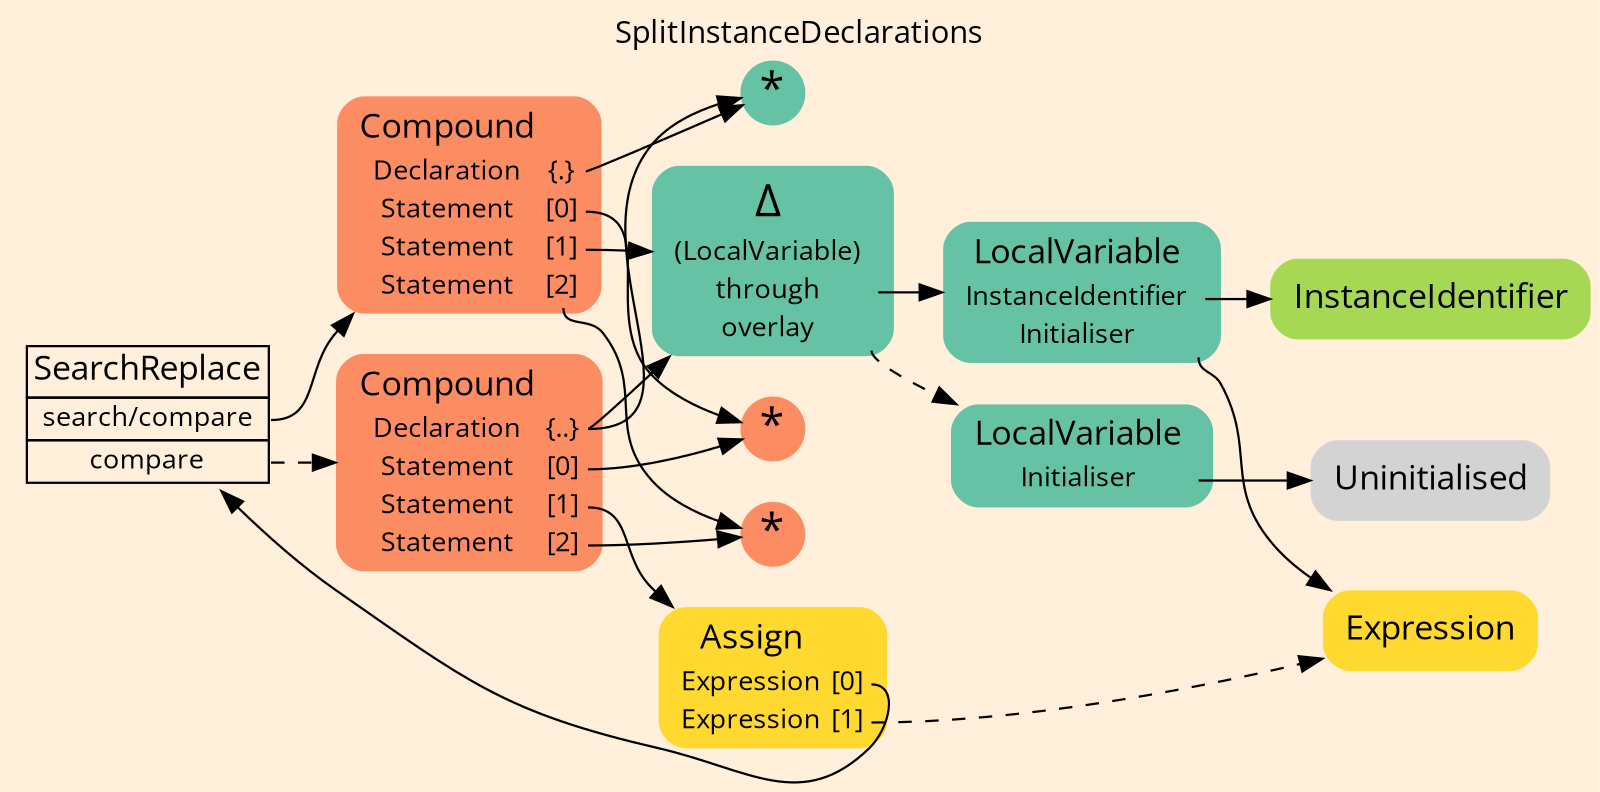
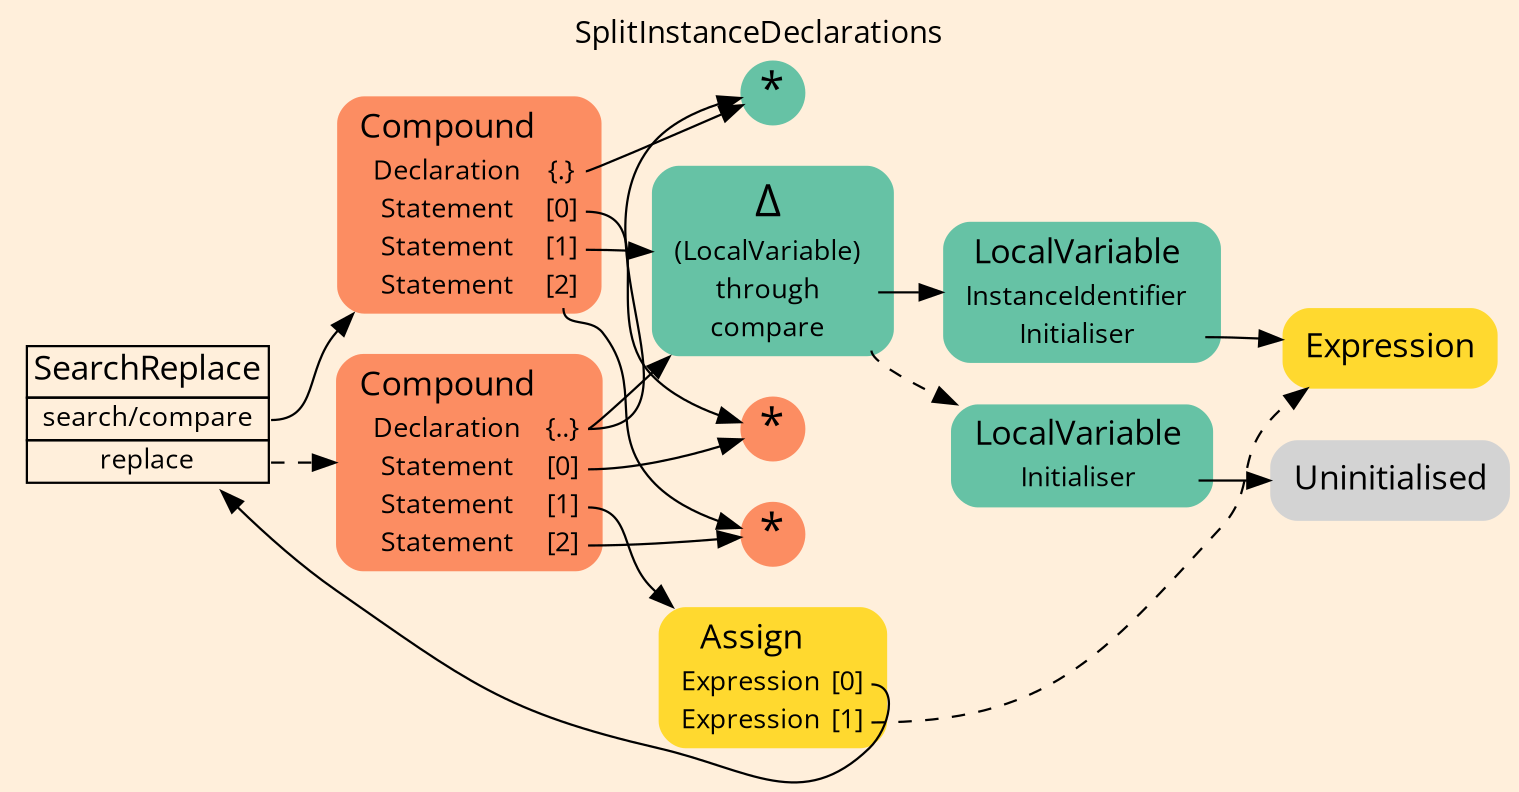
  digraph {
    bgcolor=antiquewhite1
    color=black
    fontcolor=black
    fontname="Open Sans"
    label=SplitInstanceDeclarations
    labelloc=t
    rankdir=LR
    ranksep=0.3
    node [fillcolor="/set28/2" fontcolor=black fontname="Open Sans" fontsize=12 shape=plaintext style="rounded,filled"]
    edge [color=black fontcolor=black fontname="Open Sans" tailport=port0]
-   n1 [color=black fillcolor=antiquewhite1 label=<<TABLE BORDER="0" CELLBORDER="1" CELLSPACING="0">      <TR><TD><FONT POINT-SIZE="15" COLOR="black">SearchReplace</FONT></TD></TR>      <TR><TD PORT="port0"><FONT POINT-SIZE="12" COLOR="black">search/compare</FONT></TD></TR>      <TR><TD PORT="port1"><FONT POINT-SIZE="12" COLOR="black">compare</FONT></TD></TR>     </TABLE>> style=filled]
+   n1 [color=black fillcolor=antiquewhite1 label=<<TABLE BORDER="0" CELLBORDER="1" CELLSPACING="0">      <TR><TD><FONT POINT-SIZE="15" COLOR="black">SearchReplace</FONT></TD></TR>      <TR><TD PORT="port0"><FONT POINT-SIZE="12" COLOR="black">search/compare</FONT></TD></TR>      <TR><TD PORT="port1"><FONT POINT-SIZE="12" COLOR="black">replace</FONT></TD></TR>     </TABLE>> style=filled]
    n2 [label=<<TABLE BORDER="0" CELLBORDER="0" CELLSPACING="0">      <TR><TD><FONT POINT-SIZE="15" COLOR="black">Compound</FONT></TD></TR>      <TR><TD><FONT POINT-SIZE="12" COLOR="black">Declaration</FONT></TD><TD PORT="port0"><FONT POINT-SIZE="12" COLOR="black">{.}</FONT></TD></TR>      <TR><TD><FONT POINT-SIZE="12" COLOR="black">Statement</FONT></TD><TD PORT="port1"><FONT POINT-SIZE="12" COLOR="black">[0]</FONT></TD></TR>      <TR><TD><FONT POINT-SIZE="12" COLOR="black">Statement</FONT></TD><TD PORT="port2"><FONT POINT-SIZE="12" COLOR="black">[1]</FONT></TD></TR>      <TR><TD><FONT POINT-SIZE="12" COLOR="black">Statement</FONT></TD><TD PORT="port3"><FONT POINT-SIZE="12" COLOR="black">[2]</FONT></TD></TR>     </TABLE>>]
    n3 [label=<<TABLE BORDER="0" CELLBORDER="0" CELLSPACING="0">      <TR><TD><FONT POINT-SIZE="15" COLOR="black">Compound</FONT></TD></TR>      <TR><TD><FONT POINT-SIZE="12" COLOR="black">Declaration</FONT></TD><TD PORT="port0"><FONT POINT-SIZE="12" COLOR="black">{..}</FONT></TD></TR>      <TR><TD><FONT POINT-SIZE="12" COLOR="black">Statement</FONT></TD><TD PORT="port1"><FONT POINT-SIZE="12" COLOR="black">[0]</FONT></TD></TR>      <TR><TD><FONT POINT-SIZE="12" COLOR="black">Statement</FONT></TD><TD PORT="port2"><FONT POINT-SIZE="12" COLOR="black">[1]</FONT></TD></TR>      <TR><TD><FONT POINT-SIZE="12" COLOR="black">Statement</FONT></TD><TD PORT="port3"><FONT POINT-SIZE="12" COLOR="black">[2]</FONT></TD></TR>     </TABLE>>]
    n4 [fillcolor="/set28/1" fixedsize=true height=0.4 label=<<FONT POINT-SIZE="20" COLOR="black">*</FONT>> penwidth=0.0 shape=circle style=filled width=0.4]
    n5 [fixedsize=true height=0.4 label=<<FONT POINT-SIZE="20" COLOR="black">*</FONT>> penwidth=0.0 shape=circle style=filled width=0.4]
-   n6 [fillcolor="/set28/1" label=<<TABLE BORDER="0" CELLBORDER="0" CELLSPACING="0">      <TR><TD><FONT POINT-SIZE="20" COLOR="black">Δ</FONT></TD></TR>      <TR><TD><FONT POINT-SIZE="12" COLOR="black">(LocalVariable)</FONT></TD><TD PORT="port0"></TD></TR>      <TR><TD><FONT POINT-SIZE="12" COLOR="black">through</FONT></TD><TD PORT="port1"></TD></TR>      <TR><TD><FONT POINT-SIZE="12" COLOR="black">overlay</FONT></TD><TD PORT="port2"></TD></TR>     </TABLE>>]
+   n6 [fillcolor="/set28/1" label=<<TABLE BORDER="0" CELLBORDER="0" CELLSPACING="0">      <TR><TD><FONT POINT-SIZE="20" COLOR="black">Δ</FONT></TD></TR>      <TR><TD><FONT POINT-SIZE="12" COLOR="black">(LocalVariable)</FONT></TD><TD PORT="port0"></TD></TR>      <TR><TD><FONT POINT-SIZE="12" COLOR="black">through</FONT></TD><TD PORT="port1"></TD></TR>      <TR><TD><FONT POINT-SIZE="12" COLOR="black">compare</FONT></TD><TD PORT="port2"></TD></TR>     </TABLE>>]
    n7 [fixedsize=true height=0.4 label=<<FONT POINT-SIZE="20" COLOR="black">*</FONT>> penwidth=0.0 shape=circle style=filled width=0.4]
    n8 [fillcolor="/set28/6" label=<<TABLE BORDER="0" CELLBORDER="0" CELLSPACING="0">      <TR><TD><FONT POINT-SIZE="15" COLOR="black">Assign</FONT></TD></TR>      <TR><TD><FONT POINT-SIZE="12" COLOR="black">Expression</FONT></TD><TD PORT="port0"><FONT POINT-SIZE="12" COLOR="black">[0]</FONT></TD></TR>      <TR><TD><FONT POINT-SIZE="12" COLOR="black">Expression</FONT></TD><TD PORT="port1"><FONT POINT-SIZE="12" COLOR="black">[1]</FONT></TD></TR>     </TABLE>>]
    n9 [fillcolor="/set28/1" label=<<TABLE BORDER="0" CELLBORDER="0" CELLSPACING="0">      <TR><TD><FONT POINT-SIZE="15" COLOR="black">LocalVariable</FONT></TD></TR>      <TR><TD><FONT POINT-SIZE="12" COLOR="black">InstanceIdentifier</FONT></TD><TD PORT="port0"></TD></TR>      <TR><TD><FONT POINT-SIZE="12" COLOR="black">Initialiser</FONT></TD><TD PORT="port1"></TD></TR>     </TABLE>>]
    n10 [fillcolor="/set28/1" label=<<TABLE BORDER="0" CELLBORDER="0" CELLSPACING="0">      <TR><TD><FONT POINT-SIZE="15" COLOR="black">LocalVariable</FONT></TD></TR>      <TR><TD><FONT POINT-SIZE="12" COLOR="black">Initialiser</FONT></TD><TD PORT="port0"></TD></TR>     </TABLE>>]
-   n11 [fillcolor="/set28/5" label=<<TABLE BORDER="0" CELLBORDER="0" CELLSPACING="0">      <TR><TD><FONT POINT-SIZE="15" COLOR="black">InstanceIdentifier</FONT></TD></TR>     </TABLE>>]
    n12 [fillcolor="/set28/6" label=<<TABLE BORDER="0" CELLBORDER="0" CELLSPACING="0">      <TR><TD><FONT POINT-SIZE="15" COLOR="black">Expression</FONT></TD></TR>     </TABLE>>]
    n13 [label=<<TABLE BORDER="0" CELLBORDER="0" CELLSPACING="0">      <TR><TD><FONT POINT-SIZE="15" COLOR="black">Uninitialised</FONT></TD></TR>     </TABLE>> fillcolor=""]
    n1 -> n2
    n1 -> n3 [style=dashed tailport=port1]
    n2 -> n4
    n2 -> n5 [tailport=port1]
    n2 -> n6 [tailport=port2]
    n2 -> n7 [tailport=port3]
    n3 -> n4
    n3 -> n5 [tailport=port1]
    n3 -> n6
    n3 -> n7 [tailport=port3]
    n3 -> n8 [tailport=port2]
    n6 -> n9 [tailport=port1]
    n6 -> n10 [style=dashed tailport=port2]
    n8 -> n1
    n8 -> n12 [style=dashed tailport=port1]
-   n9 -> n11
    n9 -> n12 [tailport=port1]
    n10 -> n13
  }
